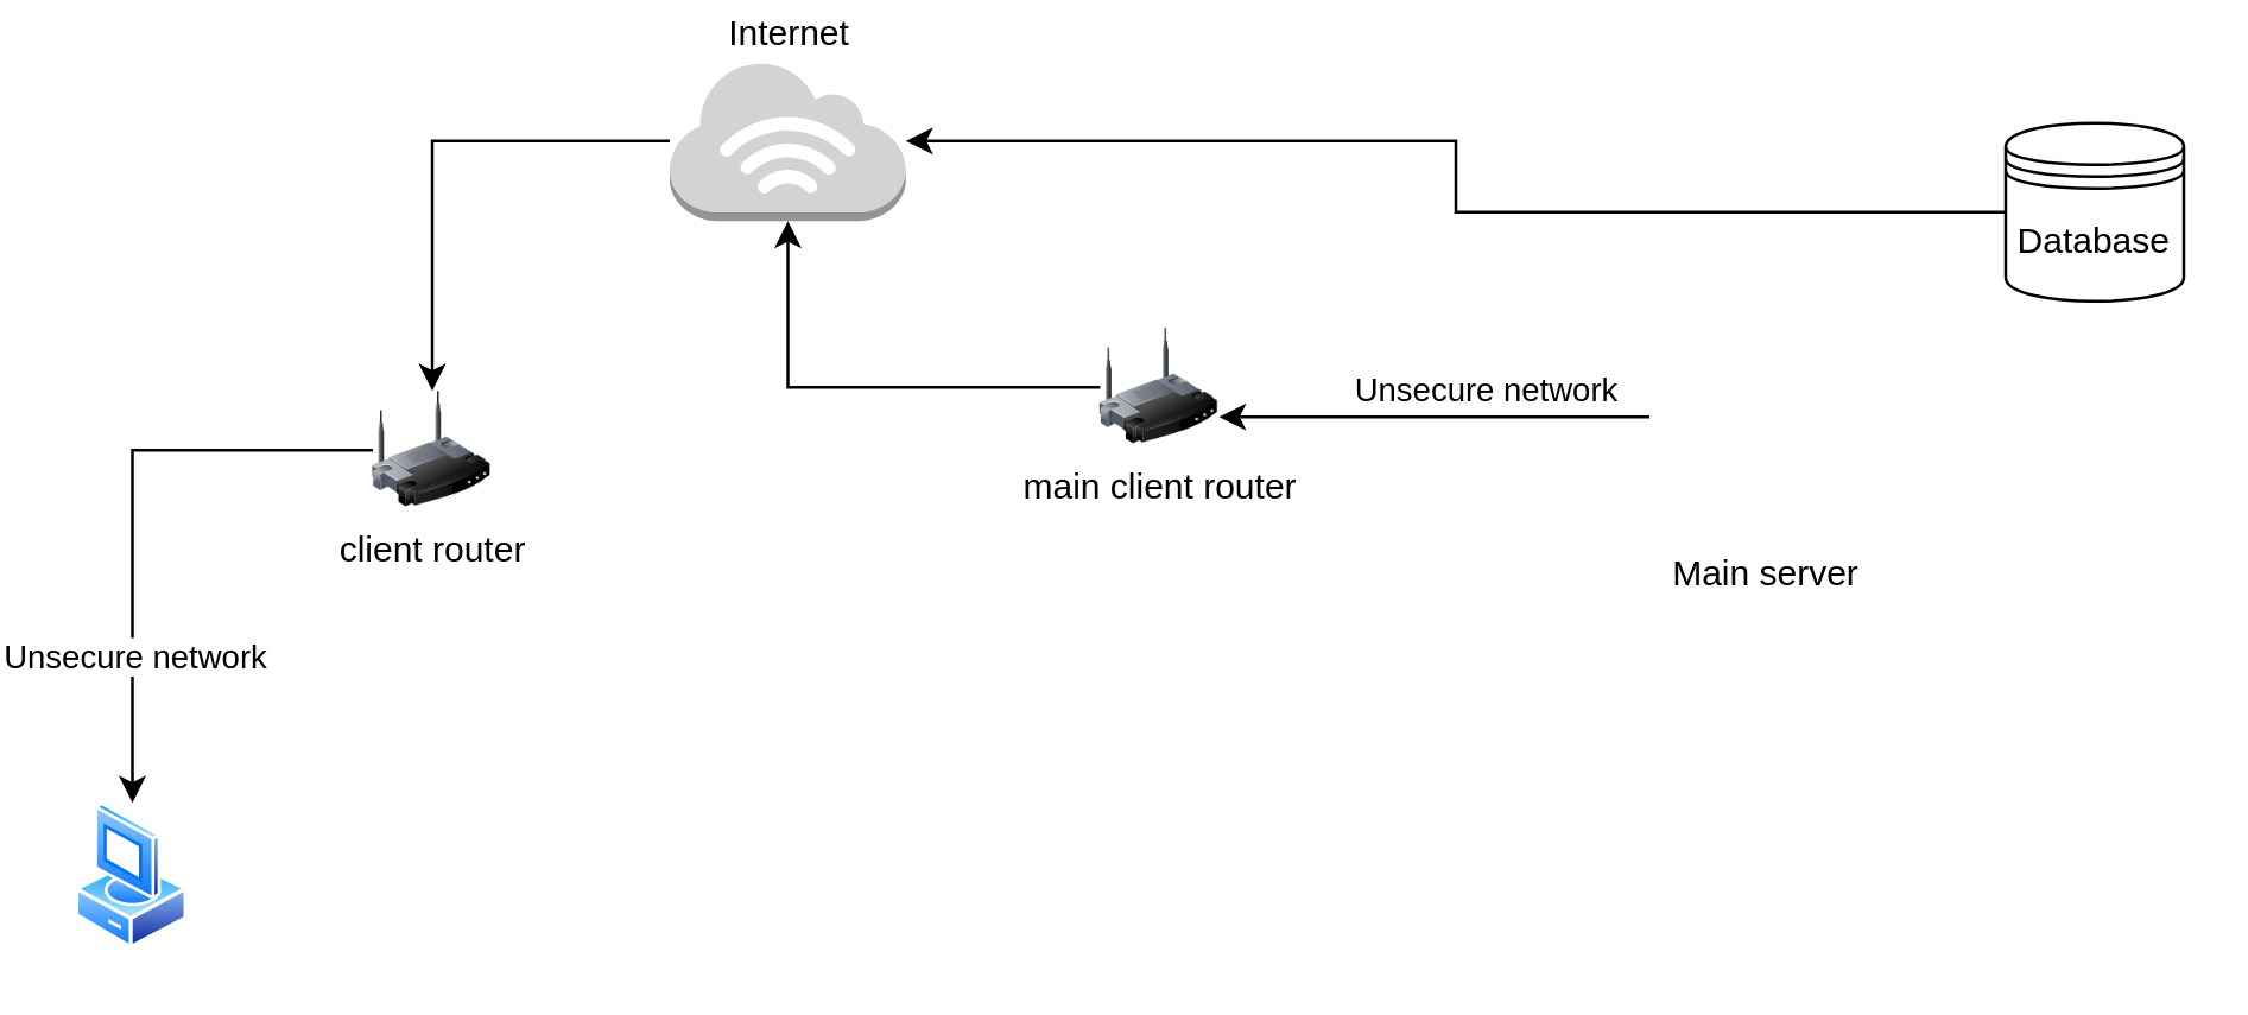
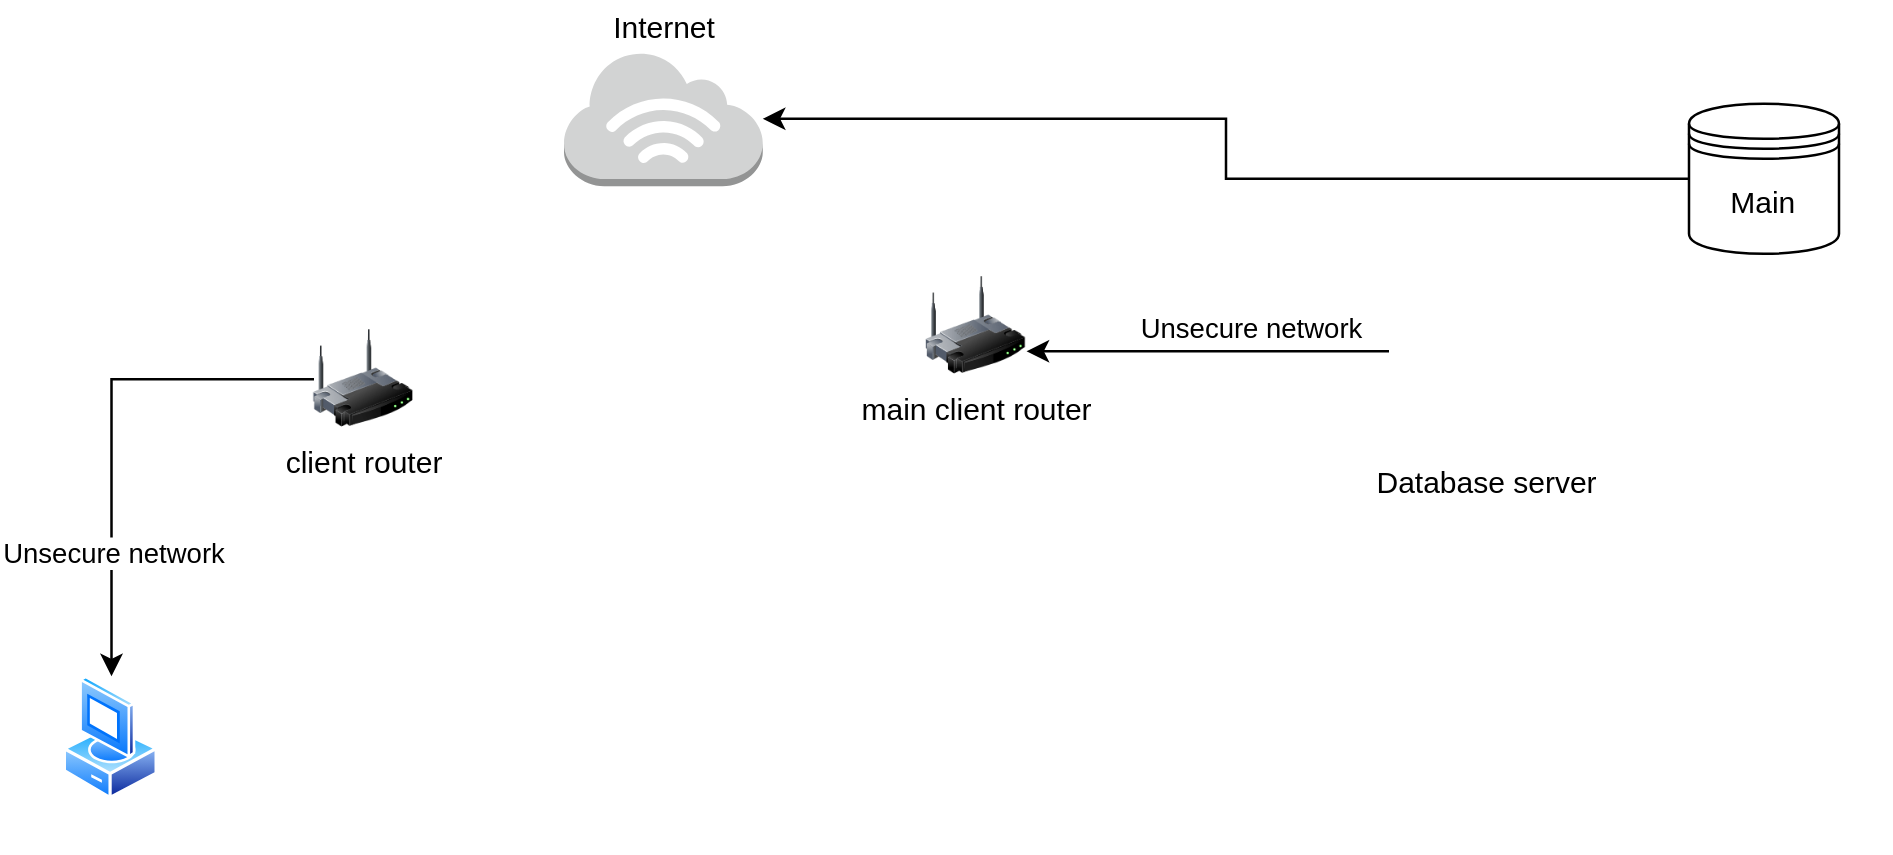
  <mxCell id="0" />
  <mxCell id="1" parent="0" />
  <mxCell id="2" style="edgeStyle=orthogonalEdgeStyle;rounded=0;orthogonalLoop=1;jettySize=auto;html=1;" edge="1" parent="1" source="3" target="11"><mxGeometry relative="1" as="geometry" /></mxCell>
- <mxCell id="3" value="Database&lt;br&gt;" style="shape=datastore;whiteSpace=wrap;html=1;verticalAlign=middle;" vertex="1" parent="1"><mxGeometry x="670" y="41" width="60" height="60" as="geometry" /></mxCell>
+ <mxCell id="3" value="Main&lt;br&gt;" style="shape=datastore;whiteSpace=wrap;html=1;verticalAlign=middle;" vertex="1" parent="1"><mxGeometry x="670" y="41" width="60" height="60" as="geometry" /></mxCell>
  <mxCell id="4" style="edgeStyle=orthogonalEdgeStyle;rounded=0;orthogonalLoop=1;jettySize=auto;html=1;" edge="1" parent="1" source="6" target="13"><mxGeometry relative="1" as="geometry"><Array as="points"><mxPoint x="480" y="140" /><mxPoint x="480" y="140" /></Array></mxGeometry></mxCell>
  <mxCell id="5" value="Unsecure network" style="edgeLabel;html=1;align=center;verticalAlign=bottom;resizable=0;points=[];" vertex="1" connectable="0" parent="4"><mxGeometry x="-0.035" y="-14" relative="1" as="geometry"><mxPoint x="14" y="13" as="offset" /></mxGeometry></mxCell>
- <mxCell id="6" value="Main server" style="shape=image;html=1;verticalAlign=top;verticalLabelPosition=bottom;labelBackgroundColor=#ffffff;imageAspect=0;aspect=fixed;image=https://cdn2.iconfinder.com/data/icons/whcompare-isometric-web-hosting-servers/50/server-128.png" vertex="1" parent="1"><mxGeometry x="550" y="101" width="78" height="78" as="geometry" /></mxCell>
+ <mxCell id="6" value="Database server" style="shape=image;html=1;verticalAlign=top;verticalLabelPosition=bottom;labelBackgroundColor=#ffffff;imageAspect=0;aspect=fixed;image=https://cdn2.iconfinder.com/data/icons/whcompare-isometric-web-hosting-servers/50/server-128.png" vertex="1" parent="1"><mxGeometry x="550" y="101" width="78" height="78" as="geometry" /></mxCell>
  <mxCell id="7" style="edgeStyle=orthogonalEdgeStyle;rounded=0;orthogonalLoop=1;jettySize=auto;html=1;" edge="1" parent="1" source="9" target="14"><mxGeometry relative="1" as="geometry"><mxPoint x="50" y="300" as="targetPoint" /></mxGeometry></mxCell>
  <mxCell id="8" value="Unsecure network" style="edgeLabel;html=1;align=center;verticalAlign=middle;resizable=0;points=[];" vertex="1" connectable="0" parent="7"><mxGeometry x="-0.052" y="29" relative="1" as="geometry"><mxPoint x="-29" y="54.8" as="offset" /></mxGeometry></mxCell>
  <mxCell id="9" value="client router" style="image;html=1;labelBackgroundColor=#ffffff;image=img/lib/clip_art/networking/Wireless_Router_128x128.png" vertex="1" parent="1"><mxGeometry x="120" y="131.22" width="40" height="40" as="geometry" /></mxCell>
- <mxCell id="10" style="edgeStyle=orthogonalEdgeStyle;rounded=0;orthogonalLoop=1;jettySize=auto;html=1;" edge="1" parent="1" source="11" target="9"><mxGeometry relative="1" as="geometry" /></mxCell>
  <mxCell id="11" value="Internet" style="outlineConnect=0;dashed=0;verticalLabelPosition=top;verticalAlign=bottom;align=center;html=1;shape=mxgraph.aws3.internet_3;fillColor=#D2D3D3;gradientColor=none;labelPosition=center;" vertex="1" parent="1"><mxGeometry x="220" y="20" width="79.5" height="54" as="geometry" /></mxCell>
- <mxCell id="12" style="edgeStyle=orthogonalEdgeStyle;rounded=0;orthogonalLoop=1;jettySize=auto;html=1;" edge="1" parent="1" source="13" target="11"><mxGeometry relative="1" as="geometry" /></mxCell>
  <mxCell id="13" value="main client router" style="image;html=1;labelBackgroundColor=#ffffff;image=img/lib/clip_art/networking/Wireless_Router_128x128.png" vertex="1" parent="1"><mxGeometry x="365" y="110" width="40" height="40" as="geometry" /></mxCell>
  <mxCell id="14" value="" style="aspect=fixed;perimeter=ellipsePerimeter;html=1;align=center;shadow=0;dashed=0;spacingTop=3;image;image=img/lib/active_directory/vista_client.svg;" vertex="1" parent="1"><mxGeometry x="20" y="270" width="38" height="50" as="geometry" /></mxCell>
